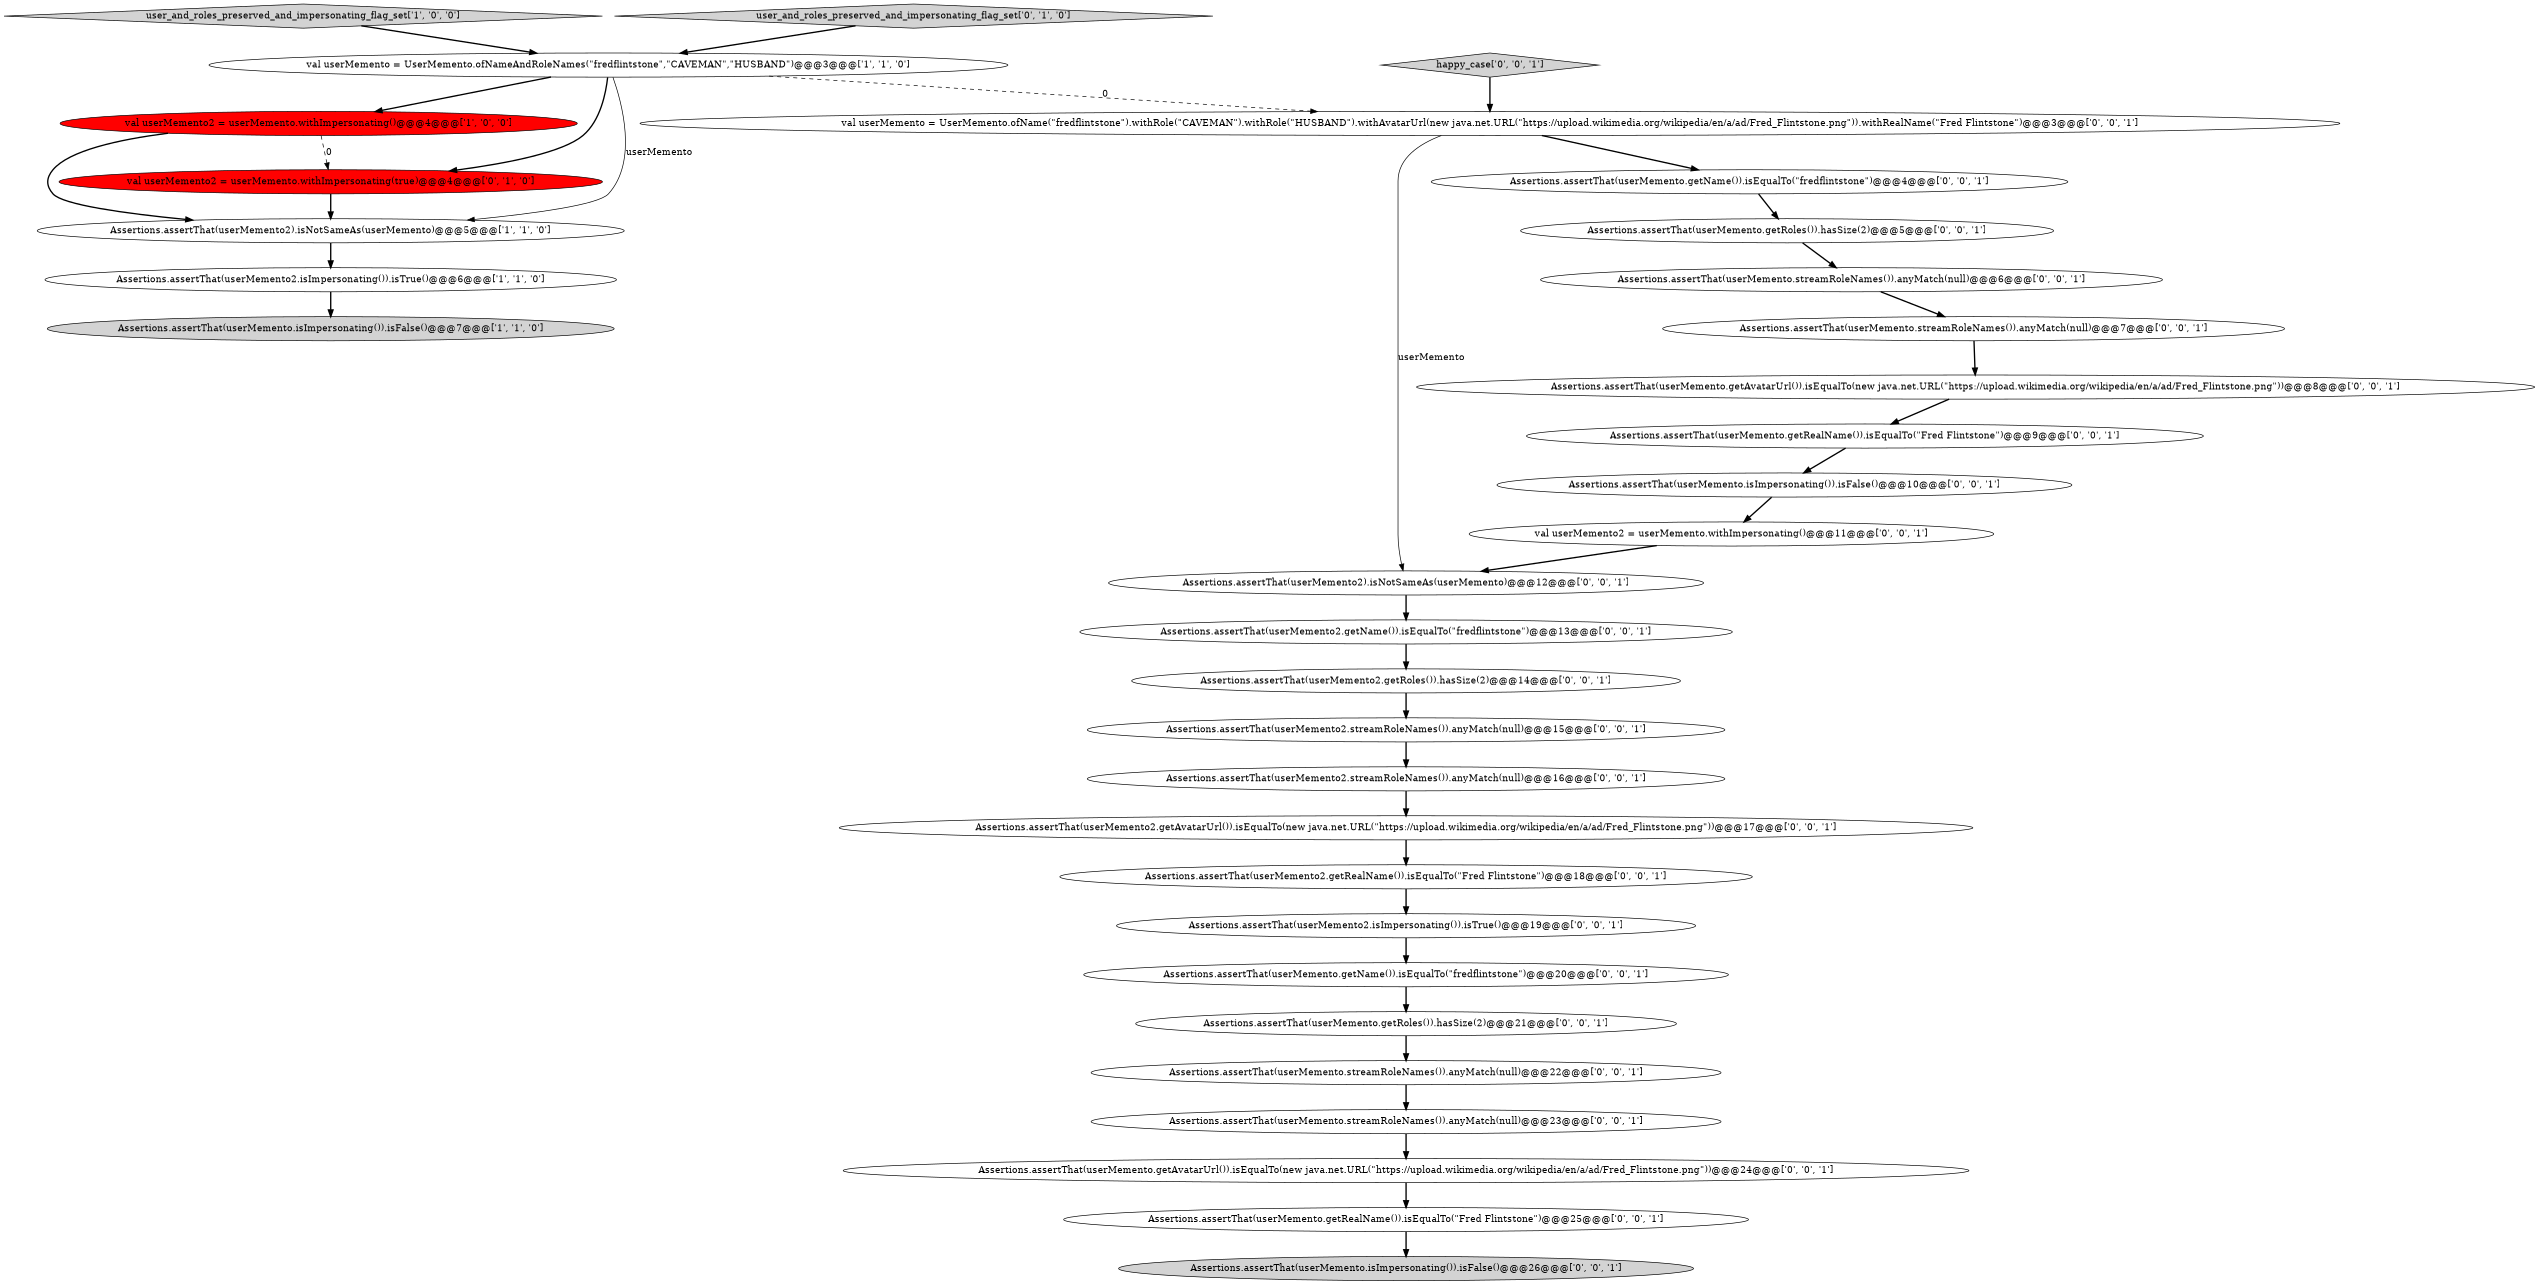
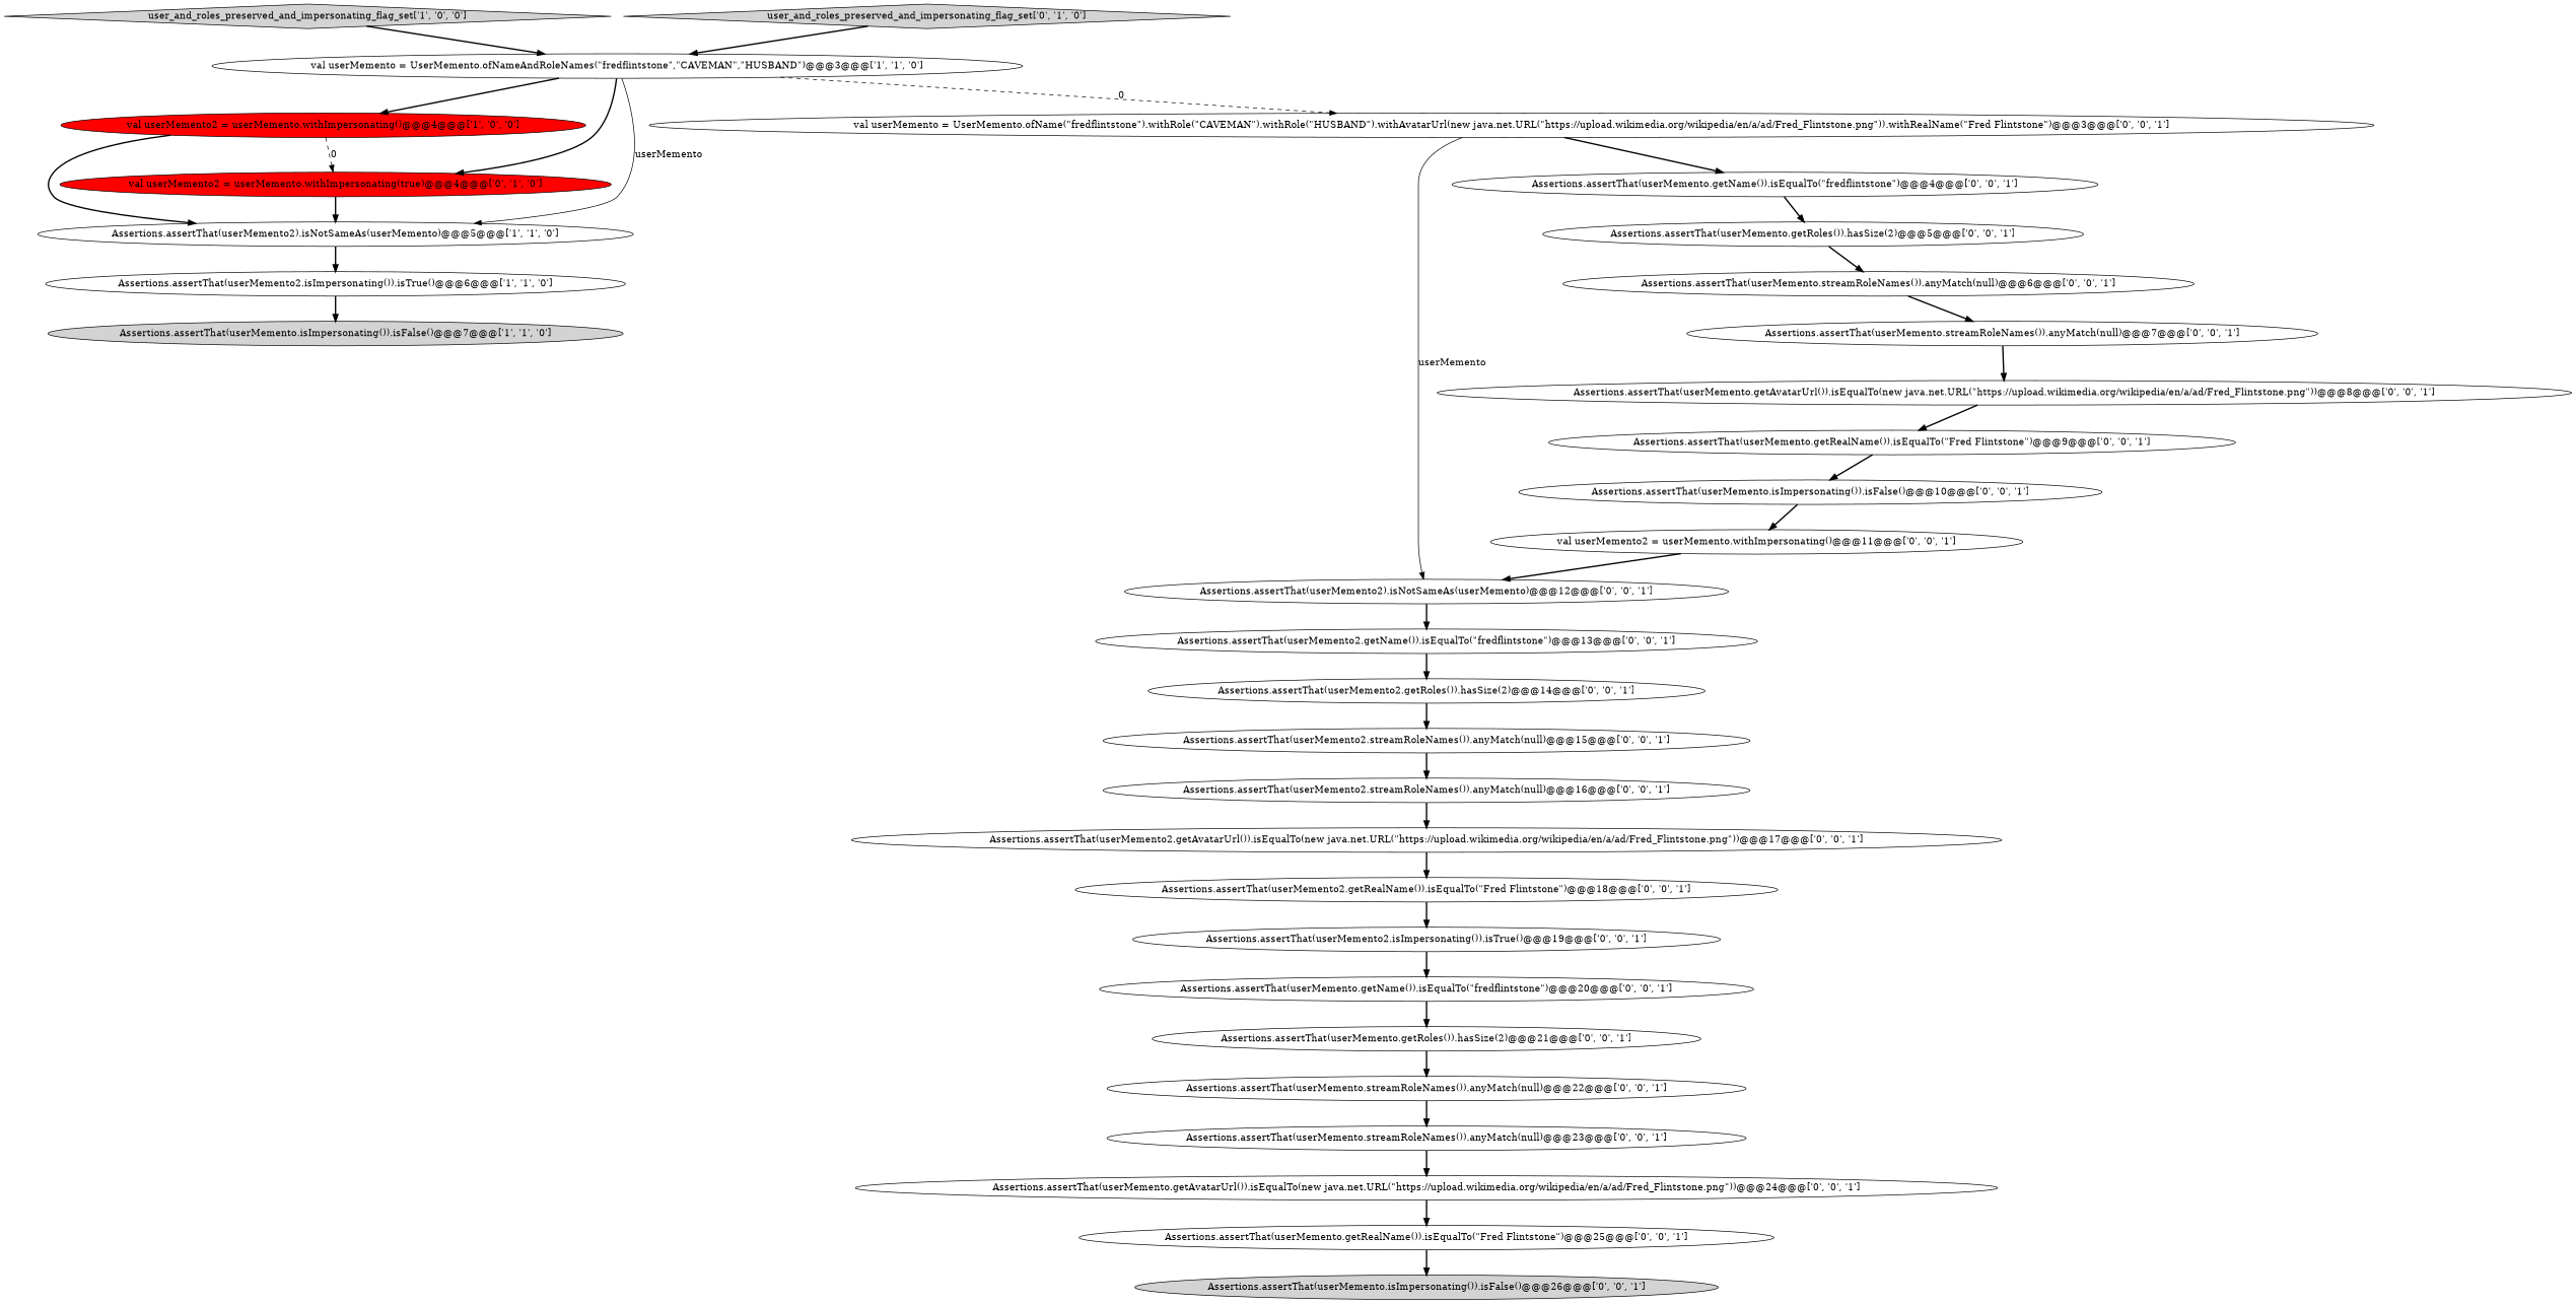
  digraph {
    node [fillcolor=white shape=ellipse style=filled]
    edge [style=bold]
    n1 [label="Assertions.assertThat(userMemento.getRoles()).hasSize(2)@@@21@@@['0', '0', '1']"]
    n2 [label="Assertions.assertThat(userMemento.streamRoleNames()).anyMatch(null)@@@22@@@['0', '0', '1']"]
    n3 [fillcolor=lightgray label="user_and_roles_preserved_and_impersonating_flag_set['1', '0', '0']" shape=diamond]
    n4 [label="val userMemento = UserMemento.ofNameAndRoleNames(\"fredflintstone\",\"CAVEMAN\",\"HUSBAND\")@@@3@@@['1', '1', '0']"]
    n5 [label="Assertions.assertThat(userMemento.getRealName()).isEqualTo(\"Fred Flintstone\")@@@25@@@['0', '0', '1']"]
    n6 [fillcolor=lightgray label="Assertions.assertThat(userMemento.isImpersonating()).isFalse()@@@26@@@['0', '0', '1']"]
    n7 [label="Assertions.assertThat(userMemento.streamRoleNames()).anyMatch(null)@@@23@@@['0', '0', '1']"]
    n8 [label="Assertions.assertThat(userMemento.streamRoleNames()).anyMatch(null)@@@7@@@['0', '0', '1']"]
    n9 [label="Assertions.assertThat(userMemento.getAvatarUrl()).isEqualTo(new java.net.URL(\"https://upload.wikimedia.org/wikipedia/en/a/ad/Fred_Flintstone.png\"))@@@8@@@['0', '0', '1']"]
    n10 [label="Assertions.assertThat(userMemento.getAvatarUrl()).isEqualTo(new java.net.URL(\"https://upload.wikimedia.org/wikipedia/en/a/ad/Fred_Flintstone.png\"))@@@24@@@['0', '0', '1']"]
    n11 [label="val userMemento = UserMemento.ofName(\"fredflintstone\").withRole(\"CAVEMAN\").withRole(\"HUSBAND\").withAvatarUrl(new java.net.URL(\"https://upload.wikimedia.org/wikipedia/en/a/ad/Fred_Flintstone.png\")).withRealName(\"Fred Flintstone\")@@@3@@@['0', '0', '1']"]
    n12 [label="Assertions.assertThat(userMemento2).isNotSameAs(userMemento)@@@12@@@['0', '0', '1']"]
    n13 [label="Assertions.assertThat(userMemento.getName()).isEqualTo(\"fredflintstone\")@@@4@@@['0', '0', '1']"]
    n14 [label="val userMemento2 = userMemento.withImpersonating()@@@11@@@['0', '0', '1']"]
    n15 [label="Assertions.assertThat(userMemento.isImpersonating()).isFalse()@@@10@@@['0', '0', '1']"]
    n16 [label="Assertions.assertThat(userMemento2.streamRoleNames()).anyMatch(null)@@@16@@@['0', '0', '1']"]
    n17 [label="Assertions.assertThat(userMemento2.getAvatarUrl()).isEqualTo(new java.net.URL(\"https://upload.wikimedia.org/wikipedia/en/a/ad/Fred_Flintstone.png\"))@@@17@@@['0', '0', '1']"]
    n18 [fillcolor=lightgray label="Assertions.assertThat(userMemento.isImpersonating()).isFalse()@@@7@@@['1', '1', '0']"]
    n19 [label="Assertions.assertThat(userMemento.getRealName()).isEqualTo(\"Fred Flintstone\")@@@9@@@['0', '0', '1']"]
    n20 [label="Assertions.assertThat(userMemento2.getName()).isEqualTo(\"fredflintstone\")@@@13@@@['0', '0', '1']"]
    n21 [label="Assertions.assertThat(userMemento2.getRoles()).hasSize(2)@@@14@@@['0', '0', '1']"]
    n22 [label="Assertions.assertThat(userMemento2.streamRoleNames()).anyMatch(null)@@@15@@@['0', '0', '1']"]
    n23 [label="Assertions.assertThat(userMemento.getRoles()).hasSize(2)@@@5@@@['0', '0', '1']"]
    n24 [label="Assertions.assertThat(userMemento.streamRoleNames()).anyMatch(null)@@@6@@@['0', '0', '1']"]
    n25 [label="Assertions.assertThat(userMemento2.isImpersonating()).isTrue()@@@19@@@['0', '0', '1']"]
    n26 [label="Assertions.assertThat(userMemento.getName()).isEqualTo(\"fredflintstone\")@@@20@@@['0', '0', '1']"]
    n27 [label="Assertions.assertThat(userMemento2.getRealName()).isEqualTo(\"Fred Flintstone\")@@@18@@@['0', '0', '1']"]
    n28 [fillcolor=red label="val userMemento2 = userMemento.withImpersonating()@@@4@@@['1', '0', '0']"]
    n29 [fillcolor=red label="val userMemento2 = userMemento.withImpersonating(true)@@@4@@@['0', '1', '0']"]
    n30 [label="Assertions.assertThat(userMemento2).isNotSameAs(userMemento)@@@5@@@['1', '1', '0']"]
    n31 [fillcolor=lightgray label="user_and_roles_preserved_and_impersonating_flag_set['0', '1', '0']" shape=diamond]
    n32 [label="Assertions.assertThat(userMemento2.isImpersonating()).isTrue()@@@6@@@['1', '1', '0']"]
-   n33 [fillcolor=lightgray label="happy_case['0', '0', '1']" shape=diamond]
    n1 -> n2
    n2 -> n7
    n3 -> n4
    n4 -> n11 [label=0 style=dashed]
    n4 -> n28
    n4 -> n29
    n4 -> n30 [label=userMemento style=solid]
    n5 -> n6
    n7 -> n10
    n8 -> n9
    n9 -> n19
    n10 -> n5
    n11 -> n12 [label=userMemento style=solid]
    n11 -> n13
    n12 -> n20
    n13 -> n23
    n14 -> n12
    n15 -> n14
    n16 -> n17
    n17 -> n27
    n19 -> n15
    n20 -> n21
    n21 -> n22
    n22 -> n16
    n23 -> n24
    n24 -> n8
    n25 -> n26
    n26 -> n1
    n27 -> n25
    n28 -> n29 [label=0 style=dashed]
    n28 -> n30
    n29 -> n30
    n30 -> n32
    n31 -> n4
    n32 -> n18
-   n33 -> n11
  }
